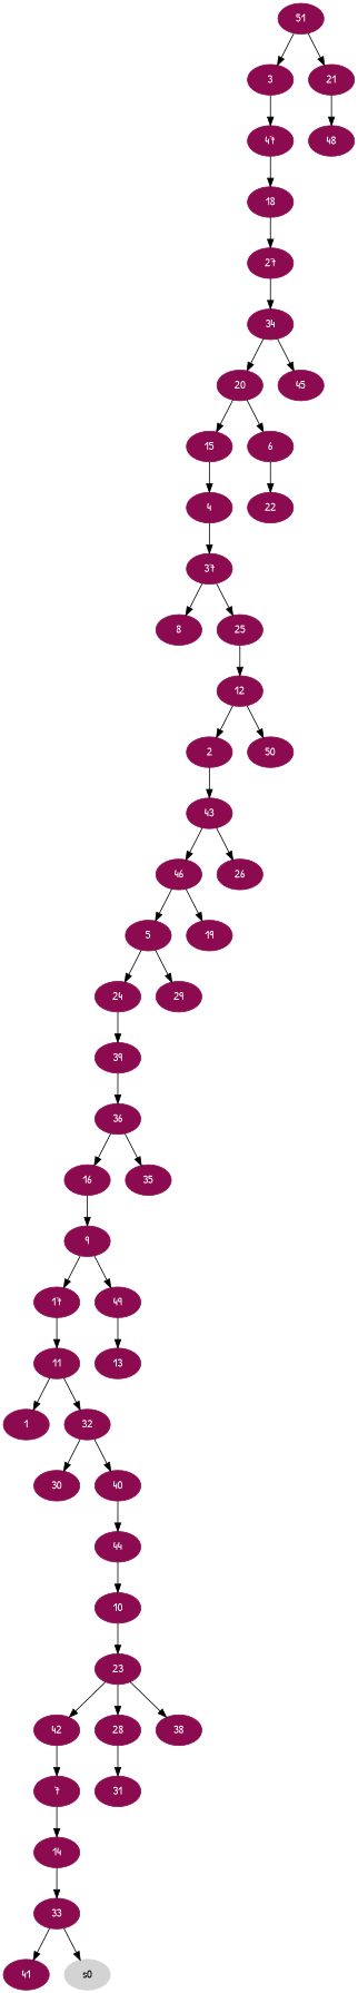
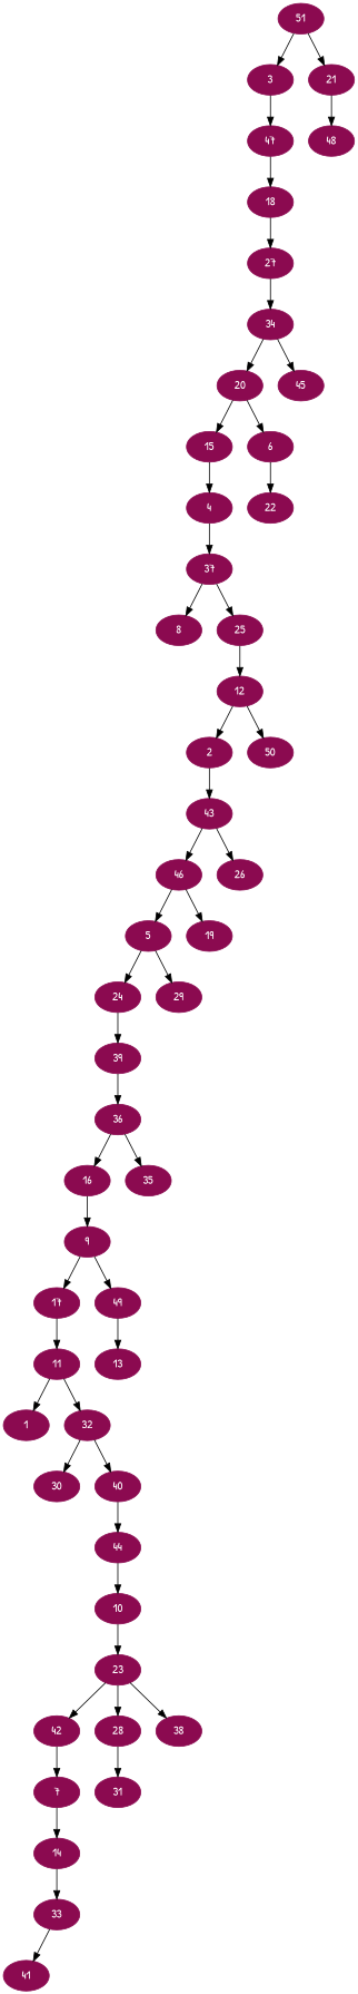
  digraph {
    fontname="Patrick Hand"
    node [color=deeppink4 fontcolor=white style=filled fontname="Patrick Hand"]
    edge [fontname="Patrick Hand"]
    11
    1
    32
    12
    2
    50
    43
    51
    3
    21
    47
    15
    4
    37
    46
    5
    19
    24
    29
    20
    6
    22
    42
    7
    14
    8
    25
    16
    9
    17
    49
    44
    10
    23
    13
    33
    36
    35
    18
    27
    34
    45
    48
    28
    38
    39
    26
    31
    30
    40
    41
-   s0 [color=lightgrey fontcolor=black]
    11 -> 1
    11 -> 32
    32 -> 30
    32 -> 40
    12 -> 2
    12 -> 50
    2 -> 43
    43 -> 46
    43 -> 26
    51 -> 3
    51 -> 21
    3 -> 47
    21 -> 48
    47 -> 18
    15 -> 4
    4 -> 37
    37 -> 8
    37 -> 25
    46 -> 5
    46 -> 19
    5 -> 24
    5 -> 29
    24 -> 39
    20 -> 15
    20 -> 6
    6 -> 22
    42 -> 7
    7 -> 14
    14 -> 33
    25 -> 12
    16 -> 9
    9 -> 17
    9 -> 49
    17 -> 11
    49 -> 13
    44 -> 10
    10 -> 23
    23 -> 42
    23 -> 28
    23 -> 38
    33 -> 41
-   33 -> s0
    36 -> 16
    36 -> 35
    18 -> 27
    27 -> 34
    34 -> 20
    34 -> 45
    28 -> 31
    39 -> 36
    40 -> 44
  }
